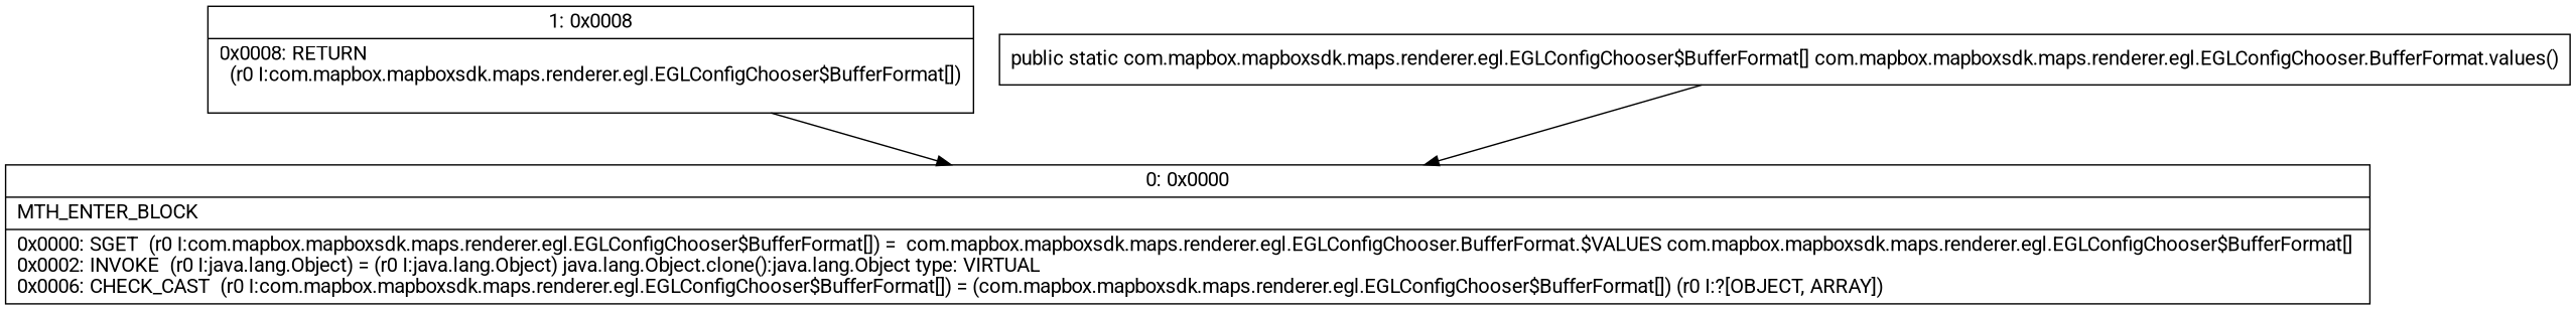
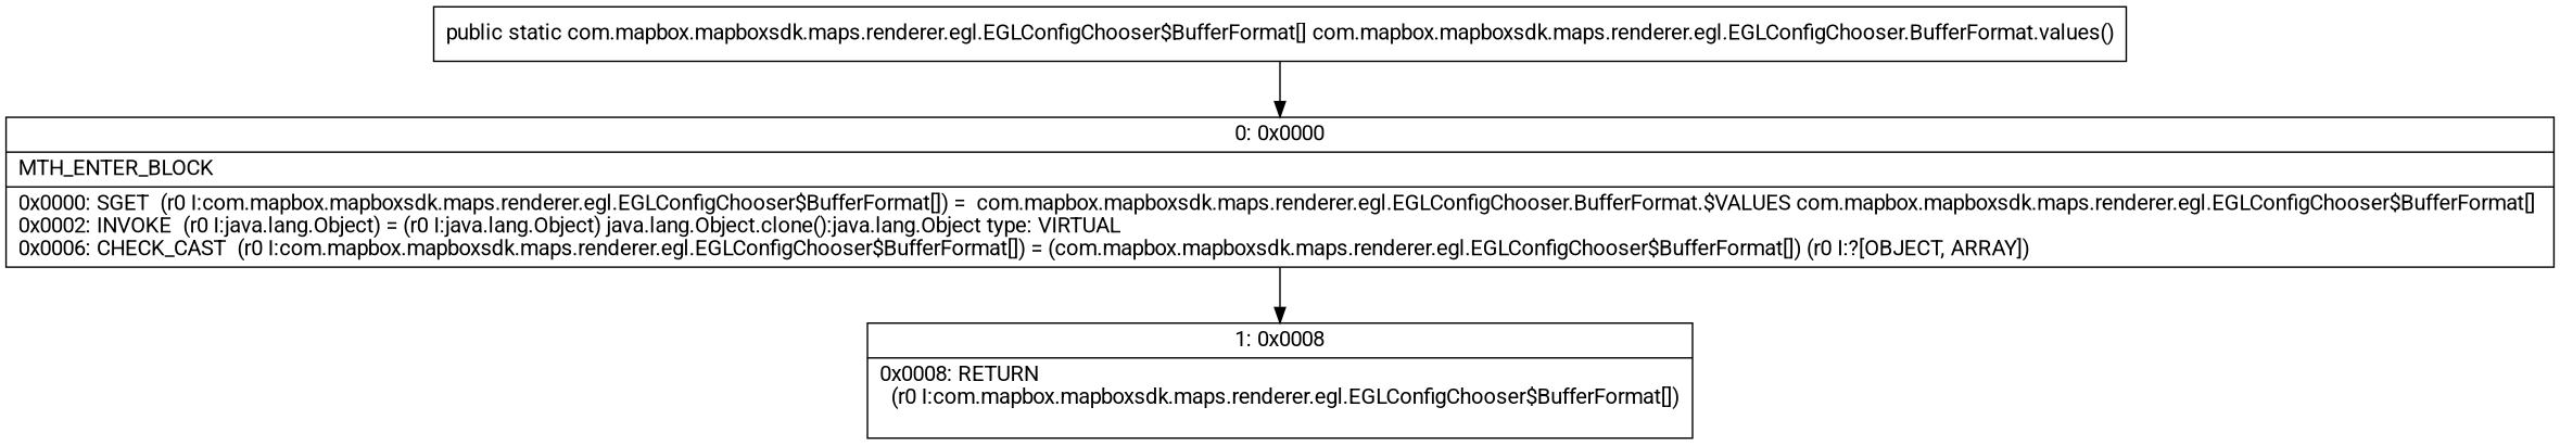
  digraph {
    fontname=Roboto
    node [shape=record fontname=Roboto]
    edge [fontname=Roboto]
    n1 [label="{0\:\ 0x0000|MTH_ENTER_BLOCK\l|0x0000: SGET  (r0 I:com.mapbox.mapboxsdk.maps.renderer.egl.EGLConfigChooser$BufferFormat[]) =  com.mapbox.mapboxsdk.maps.renderer.egl.EGLConfigChooser.BufferFormat.$VALUES com.mapbox.mapboxsdk.maps.renderer.egl.EGLConfigChooser$BufferFormat[] \l0x0002: INVOKE  (r0 I:java.lang.Object) = (r0 I:java.lang.Object) java.lang.Object.clone():java.lang.Object type: VIRTUAL \l0x0006: CHECK_CAST  (r0 I:com.mapbox.mapboxsdk.maps.renderer.egl.EGLConfigChooser$BufferFormat[]) = (com.mapbox.mapboxsdk.maps.renderer.egl.EGLConfigChooser$BufferFormat[]) (r0 I:?[OBJECT, ARRAY]) \l}"]
    n2 [label="{1\:\ 0x0008|0x0008: RETURN  \l  (r0 I:com.mapbox.mapboxsdk.maps.renderer.egl.EGLConfigChooser$BufferFormat[])\l \l}"]
    n3 [label="{public static com.mapbox.mapboxsdk.maps.renderer.egl.EGLConfigChooser$BufferFormat[] com.mapbox.mapboxsdk.maps.renderer.egl.EGLConfigChooser.BufferFormat.values() }"]
-   n2 -> n1
+   n1 -> n2
    n3 -> n1
  }
